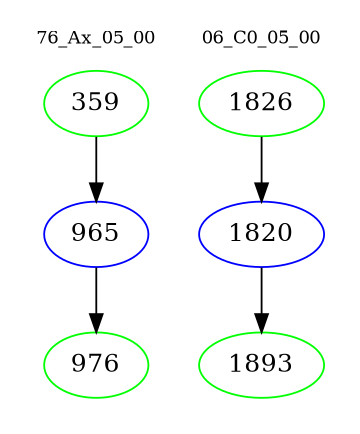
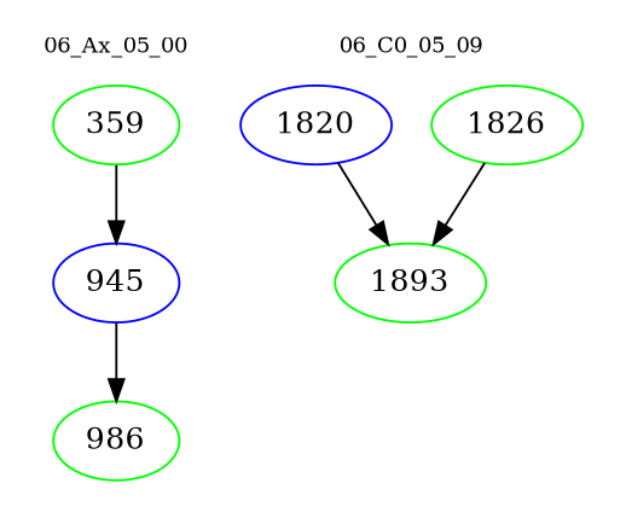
  digraph {
    node [color=green]
    edge [color=black]
    n1 [label=359]
-   n2 [color=blue label=965]
-   n3 [label=976]
+   n2 [color=blue label=945]
+   n3 [label=986]
    n4 [label=1826]
    n5 [color=blue label=1820]
    n6 [label=1893]
    subgraph cluster_1 {
      color=white
      fontsize=10
-     label="76_Ax_05_00"
+     label="06_Ax_05_00"
      n1
      n2
      n3
    }
    subgraph cluster_2 {
      color=white
      fontsize=10
-     label="06_C0_05_00"
+     label="06_C0_05_09"
      n4
      n5
      n6
    }
    n1 -> n2
    n2 -> n3
-   n4 -> n5
+   n4 -> n6
    n5 -> n6
  }
